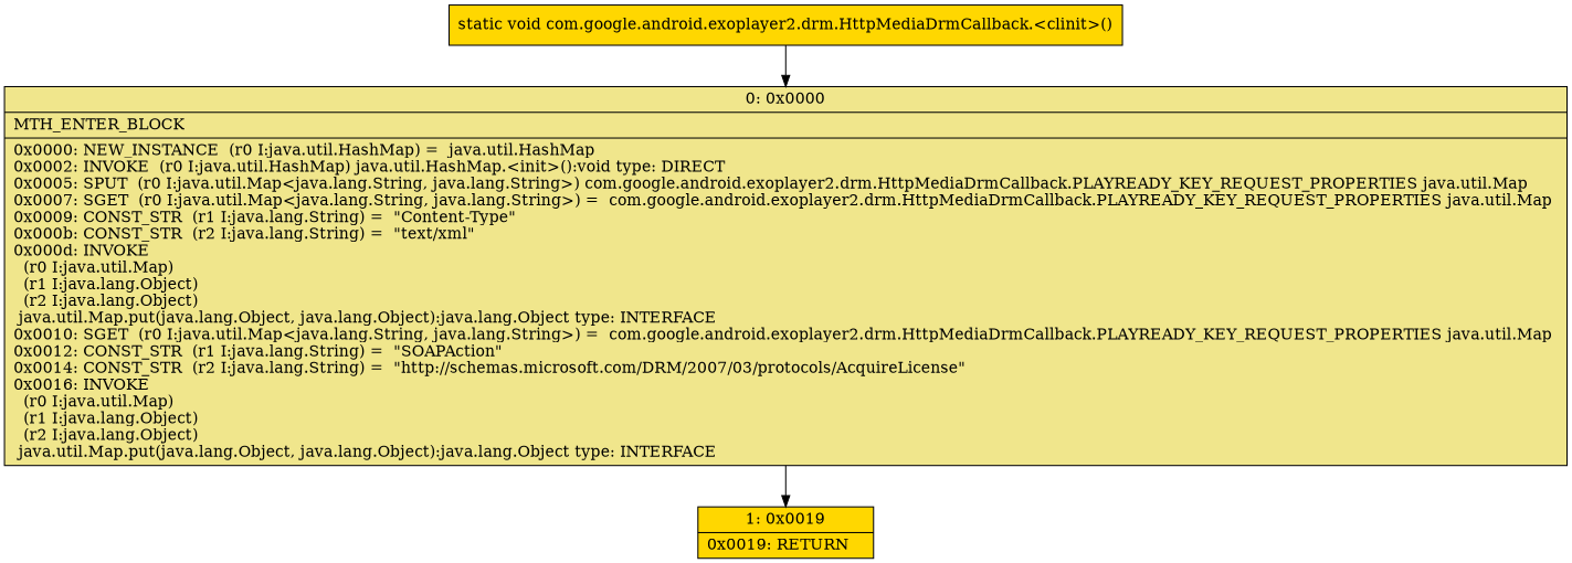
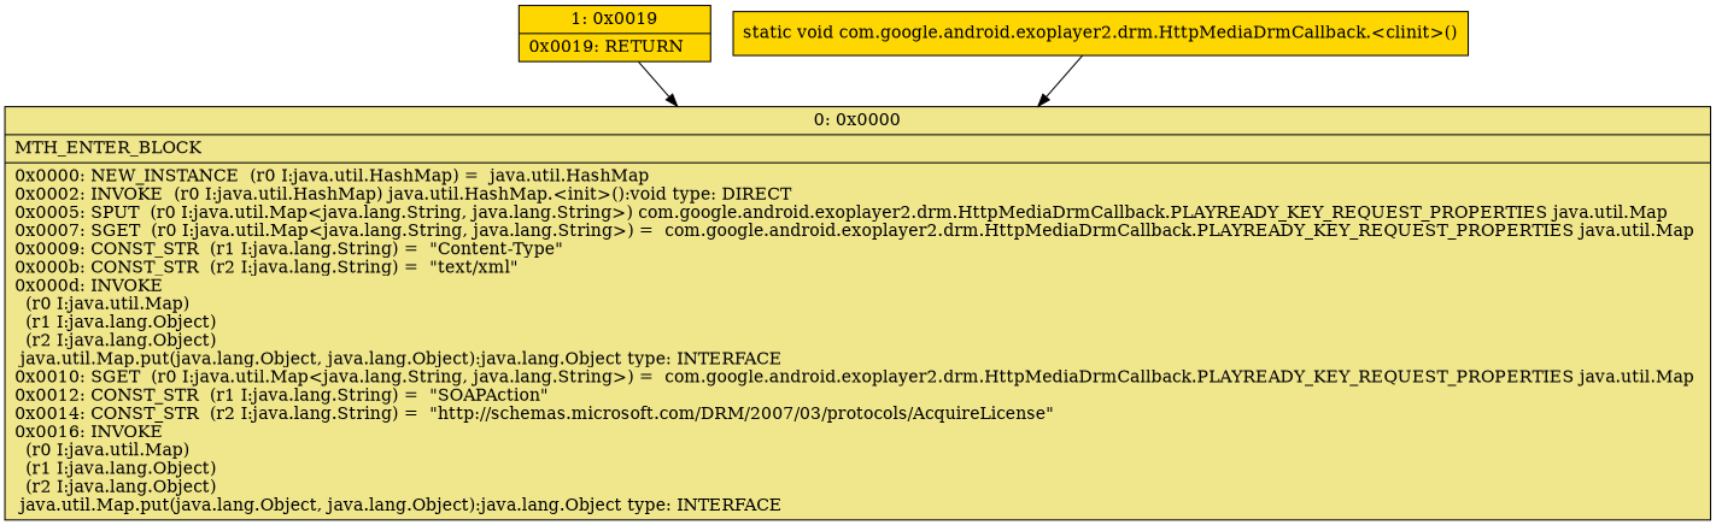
  digraph {
    node [shape=record style=filled fillcolor=gold]
    n1 [label="{0\:\ 0x0000|MTH_ENTER_BLOCK\l|0x0000: NEW_INSTANCE  (r0 I:java.util.HashMap) =  java.util.HashMap \l0x0002: INVOKE  (r0 I:java.util.HashMap) java.util.HashMap.\<init\>():void type: DIRECT \l0x0005: SPUT  (r0 I:java.util.Map\<java.lang.String, java.lang.String\>) com.google.android.exoplayer2.drm.HttpMediaDrmCallback.PLAYREADY_KEY_REQUEST_PROPERTIES java.util.Map \l0x0007: SGET  (r0 I:java.util.Map\<java.lang.String, java.lang.String\>) =  com.google.android.exoplayer2.drm.HttpMediaDrmCallback.PLAYREADY_KEY_REQUEST_PROPERTIES java.util.Map \l0x0009: CONST_STR  (r1 I:java.lang.String) =  \"Content\-Type\" \l0x000b: CONST_STR  (r2 I:java.lang.String) =  \"text\/xml\" \l0x000d: INVOKE  \l  (r0 I:java.util.Map)\l  (r1 I:java.lang.Object)\l  (r2 I:java.lang.Object)\l java.util.Map.put(java.lang.Object, java.lang.Object):java.lang.Object type: INTERFACE \l0x0010: SGET  (r0 I:java.util.Map\<java.lang.String, java.lang.String\>) =  com.google.android.exoplayer2.drm.HttpMediaDrmCallback.PLAYREADY_KEY_REQUEST_PROPERTIES java.util.Map \l0x0012: CONST_STR  (r1 I:java.lang.String) =  \"SOAPAction\" \l0x0014: CONST_STR  (r2 I:java.lang.String) =  \"http:\/\/schemas.microsoft.com\/DRM\/2007\/03\/protocols\/AcquireLicense\" \l0x0016: INVOKE  \l  (r0 I:java.util.Map)\l  (r1 I:java.lang.Object)\l  (r2 I:java.lang.Object)\l java.util.Map.put(java.lang.Object, java.lang.Object):java.lang.Object type: INTERFACE \l}" fillcolor=khaki]
    n2 [label="{1\:\ 0x0019|0x0019: RETURN   \l}"]
    n3 [label="{static void com.google.android.exoplayer2.drm.HttpMediaDrmCallback.\<clinit\>() }"]
-   n1 -> n2
+   n2 -> n1
    n3 -> n1
  }
